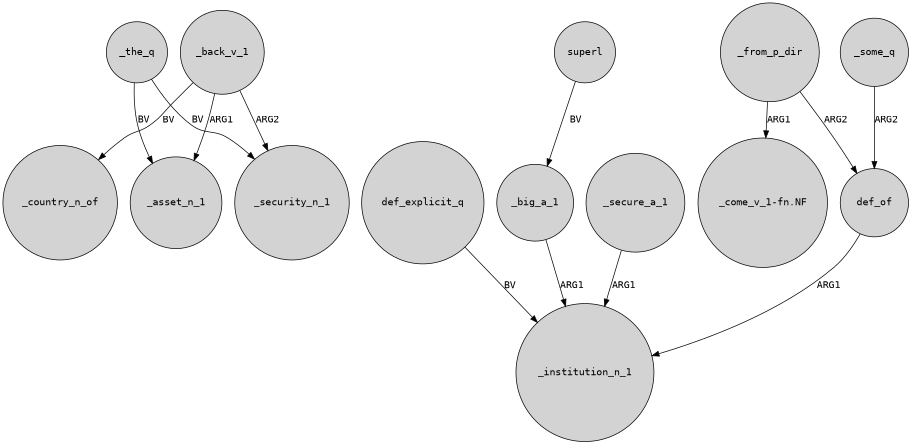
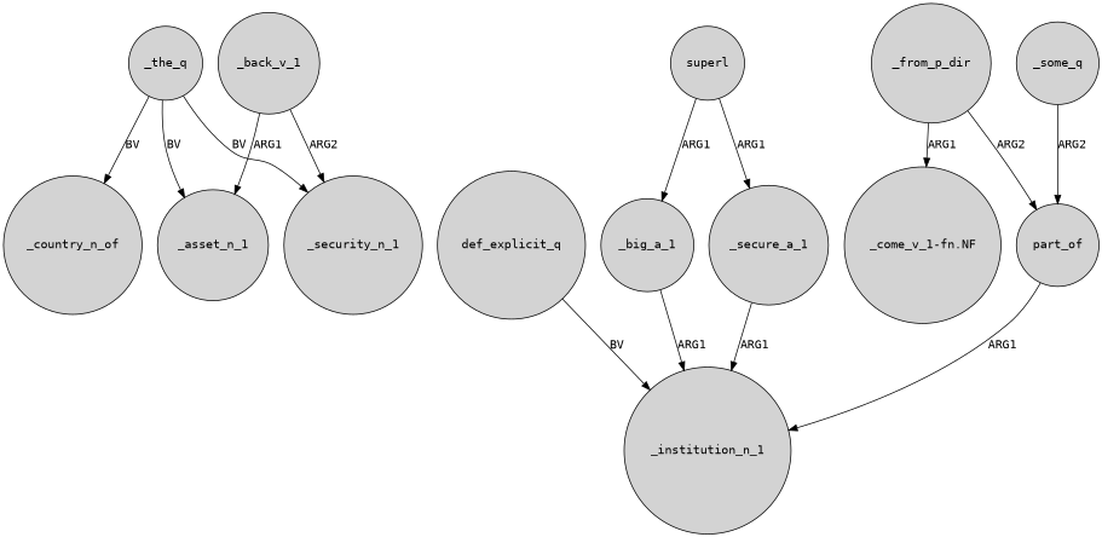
  digraph {
    fontname="DejaVu Sans Mono"
    node [fontname="DejaVu Sans Mono" shape=circle style=filled]
    edge [fontname="DejaVu Sans Mono"]
    _the_q
    _country_n_of
    _security_n_1
    _asset_n_1
    _back_v_1
    def_explicit_q
    _institution_n_1
    _secure_a_1
    superl
    _big_a_1
    _from_p_dir
-   part_of [label=def_of]
+   part_of
    "_come_v_1-fn.NF"
    _some_q
-   _back_v_1 -> _country_n_of [label=BV]
+   _the_q -> _country_n_of [label=BV]
    _the_q -> _security_n_1 [label=BV]
    _the_q -> _asset_n_1 [label=BV]
    _back_v_1 -> _security_n_1 [label=ARG2]
    _back_v_1 -> _asset_n_1 [label=ARG1]
    def_explicit_q -> _institution_n_1 [label=BV]
    _secure_a_1 -> _institution_n_1 [label=ARG1]
-   superl -> _big_a_1 [label=BV]
+   superl -> _secure_a_1 [label=ARG1]
+   superl -> _big_a_1 [label=ARG1]
    _big_a_1 -> _institution_n_1 [label=ARG1]
    _from_p_dir -> part_of [label=ARG2]
    _from_p_dir -> "_come_v_1-fn.NF" [label=ARG1]
    part_of -> _institution_n_1 [label=ARG1]
    _some_q -> part_of [label=ARG2]
  }
